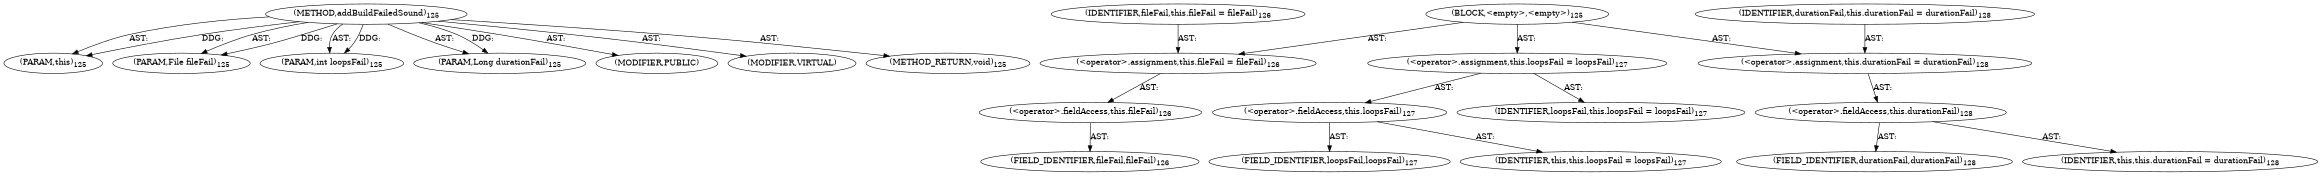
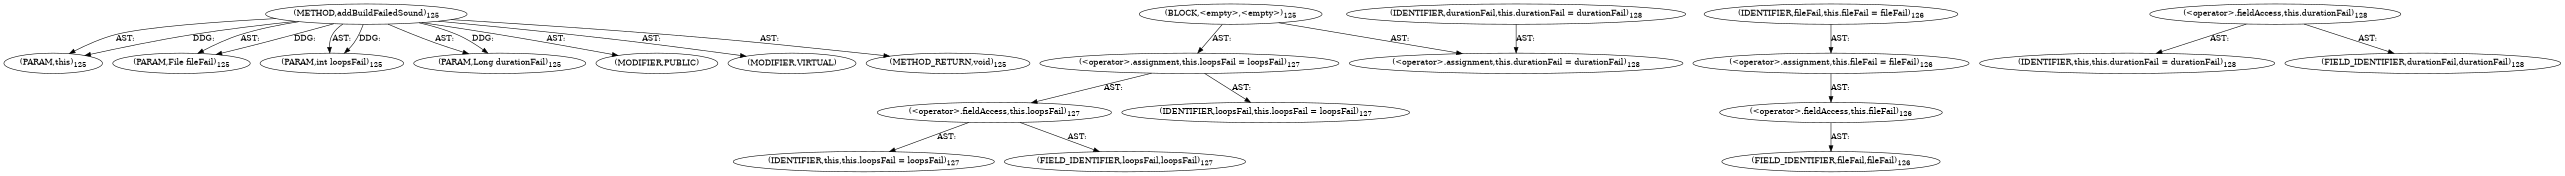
  digraph {
    n1 [label=<(METHOD,addBuildFailedSound)<SUB>125</SUB>>]
    n2 [label=<(PARAM,this)<SUB>125</SUB>>]
    n3 [label=<(PARAM,File fileFail)<SUB>125</SUB>>]
    n4 [label=<(PARAM,int loopsFail)<SUB>125</SUB>>]
    n5 [label=<(PARAM,Long durationFail)<SUB>125</SUB>>]
    n6 [label=<(MODIFIER,PUBLIC)>]
    n7 [label=<(MODIFIER,VIRTUAL)>]
    n8 [label=<(METHOD_RETURN,void)<SUB>125</SUB>>]
    n9 [label=<(BLOCK,&lt;empty&gt;,&lt;empty&gt;)<SUB>125</SUB>>]
    n10 [label=<(&lt;operator&gt;.assignment,this.fileFail = fileFail)<SUB>126</SUB>>]
    n11 [label=<(&lt;operator&gt;.assignment,this.loopsFail = loopsFail)<SUB>127</SUB>>]
    n12 [label=<(&lt;operator&gt;.assignment,this.durationFail = durationFail)<SUB>128</SUB>>]
    n13 [label=<(&lt;operator&gt;.fieldAccess,this.fileFail)<SUB>126</SUB>>]
    n14 [label=<(&lt;operator&gt;.fieldAccess,this.loopsFail)<SUB>127</SUB>>]
    n15 [label=<(IDENTIFIER,loopsFail,this.loopsFail = loopsFail)<SUB>127</SUB>>]
    n16 [label=<(&lt;operator&gt;.fieldAccess,this.durationFail)<SUB>128</SUB>>]
    n17 [label=<(FIELD_IDENTIFIER,fileFail,fileFail)<SUB>126</SUB>>]
    n18 [label=<(IDENTIFIER,fileFail,this.fileFail = fileFail)<SUB>126</SUB>>]
    n19 [label=<(IDENTIFIER,this,this.loopsFail = loopsFail)<SUB>127</SUB>>]
    n20 [label=<(FIELD_IDENTIFIER,loopsFail,loopsFail)<SUB>127</SUB>>]
    n21 [label=<(IDENTIFIER,this,this.durationFail = durationFail)<SUB>128</SUB>>]
    n22 [label=<(FIELD_IDENTIFIER,durationFail,durationFail)<SUB>128</SUB>>]
    n23 [label=<(IDENTIFIER,durationFail,this.durationFail = durationFail)<SUB>128</SUB>>]
    n1 -> n2 [label="AST: "]
    n1 -> n2 [label="DDG: "]
    n1 -> n3 [label="AST: "]
    n1 -> n3 [label="DDG: "]
    n1 -> n4 [label="AST: "]
    n1 -> n4 [label="DDG: "]
    n1 -> n5 [label="AST: "]
    n1 -> n5 [label="DDG: "]
    n1 -> n6 [label="AST: "]
    n1 -> n7 [label="AST: "]
    n1 -> n8 [label="AST: "]
-   n9 -> n10 [label="AST: "]
    n9 -> n11 [label="AST: "]
    n9 -> n12 [label="AST: "]
    n10 -> n13 [label="AST: "]
    n11 -> n14 [label="AST: "]
    n11 -> n15 [label="AST: "]
-   n12 -> n16 [label="AST: "]
    n13 -> n17 [label="AST: "]
    n14 -> n19 [label="AST: "]
    n14 -> n20 [label="AST: "]
    n16 -> n21 [label="AST: "]
    n16 -> n22 [label="AST: "]
    n18 -> n10 [label="AST: "]
    n23 -> n12 [label="AST: "]
  }
